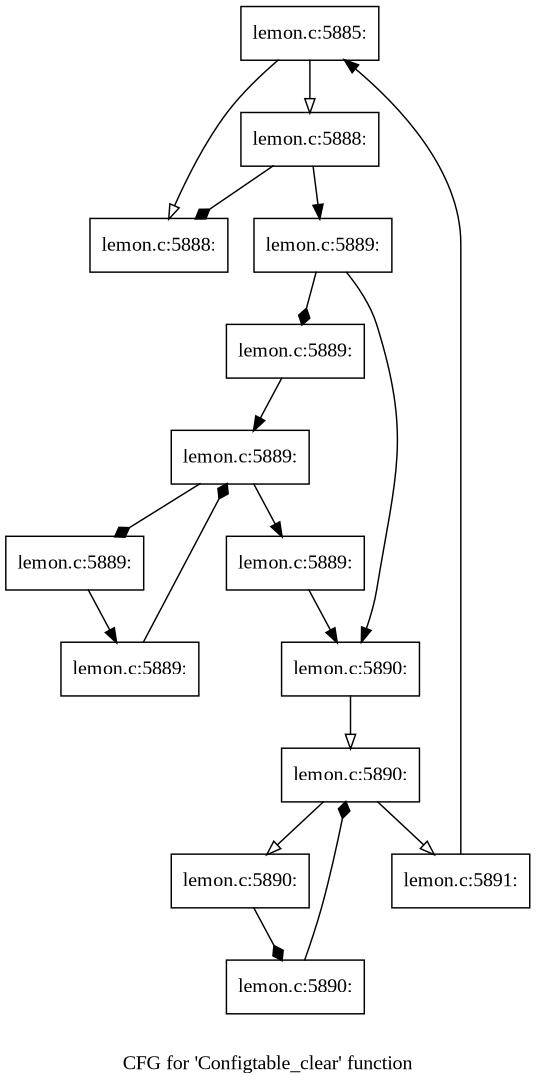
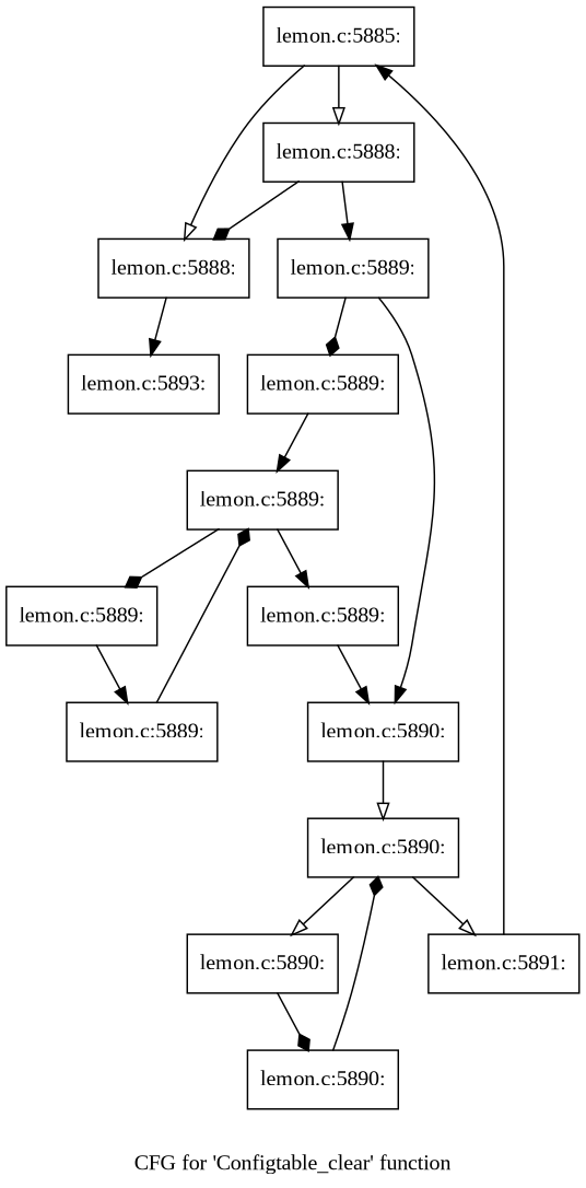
  digraph {
    fontname="Liberation Serif"
    label="CFG for 'Configtable_clear' function"
    node [fontname="Liberation Serif" shape=record]
    edge [arrowhead=normal fontname="Liberation Serif"]
    n1 [label="{lemon.c:5885:}"]
    n2 [label="{lemon.c:5888:}"]
    n3 [label="{lemon.c:5888:}"]
+   n4 [label="{lemon.c:5893:}"]
    n5 [label="{lemon.c:5889:}"]
    n6 [label="{lemon.c:5889:}"]
    n7 [label="{lemon.c:5890:}"]
    n8 [label="{lemon.c:5889:}"]
    n9 [label="{lemon.c:5890:}"]
    n10 [label="{lemon.c:5889:}"]
    n11 [label="{lemon.c:5889:}"]
    n12 [label="{lemon.c:5890:}"]
    n13 [label="{lemon.c:5891:}"]
    n14 [label="{lemon.c:5889:}"]
    n15 [label="{lemon.c:5890:}"]
    n1 -> n2 [arrowhead=onormal]
    n1 -> n3 [arrowhead=onormal]
+   n2 -> n4
    n3 -> n2 [arrowhead=diamond]
    n3 -> n5
    n5 -> n6 [arrowhead=diamond]
    n5 -> n7
    n6 -> n8
    n7 -> n9 [arrowhead=onormal]
    n8 -> n10 [arrowhead=diamond]
    n8 -> n11
    n9 -> n12 [arrowhead=onormal]
    n9 -> n13 [arrowhead=onormal]
    n10 -> n14
    n11 -> n7
    n12 -> n15 [arrowhead=diamond]
    n13 -> n1
    n14 -> n8 [arrowhead=diamond]
    n15 -> n9 [arrowhead=diamond]
  }
